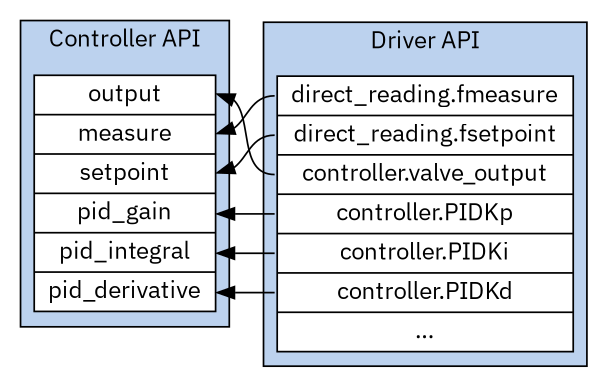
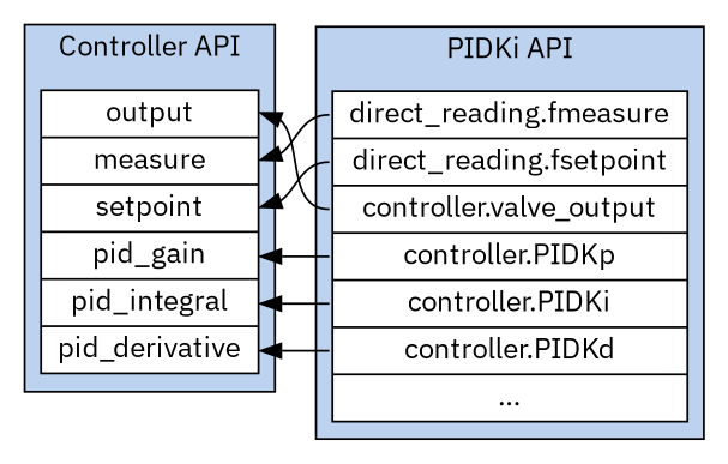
  digraph {
    fillcolor=lightsteelblue2
    rankdir=RL
    style=filled
    fontname="IBM Plex Sans"
    node [fillcolor=white shape=record style=filled fontname="IBM Plex Sans"]
    edge [fontname="IBM Plex Sans"]
    n1 [label="<f1> direct_reading.fmeasure|<f2> direct_reading.fsetpoint|<f0> controller.valve_output|<f3> controller.PIDKp|<f4> controller.PIDKi|<f5> controller.PIDKd|..."]
    n2 [label="<f0> output|<f1> measure|<f2> setpoint| <f3> pid_gain|<f4> pid_integral| <f5> pid_derivative"]
    subgraph cluster_1 {
-     label="Driver API"
+     label="PIDKi API"
      n1
    }
    subgraph cluster_2 {
      label="Controller API"
      n2
    }
    n1 -> n2 [headport=f0 tailport=f0]
    n1 -> n2 [headport=f1 tailport=f1]
    n1 -> n2 [headport=f2 tailport=f2]
    n1 -> n2 [headport=f3 tailport=f3]
    n1 -> n2 [headport=f4 tailport=f4]
    n1 -> n2 [headport=f5 tailport=f5]
  }
